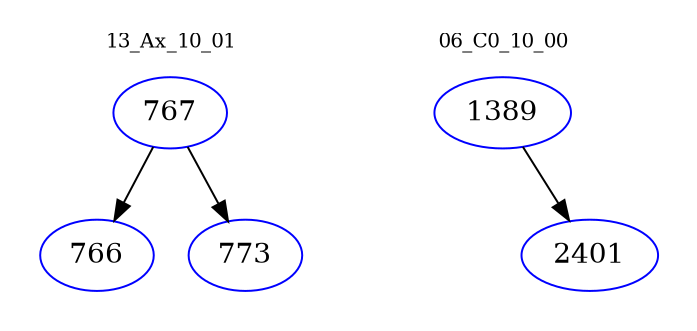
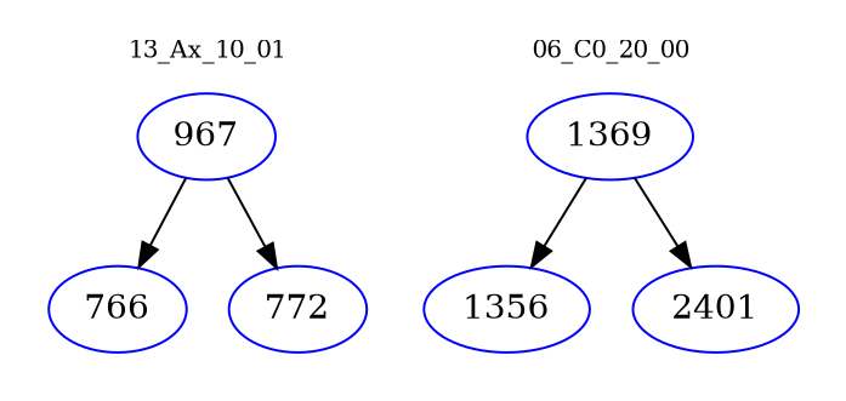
  digraph {
    node [color=blue]
    edge [color=black]
-   n1 [label=767]
+   n1 [label=967]
    n2 [label=766]
-   n3 [label=773]
-   n4 [label=1389]
+   n3 [label=772]
+   n4 [label=1369]
+   n5 [label=1356]
    n6 [label=2401]
    subgraph cluster_1 {
      color=white
      fontsize=10
      label="13_Ax_10_01"
      n1
      n2
      n3
    }
    subgraph cluster_2 {
      color=white
      fontsize=10
-     label="06_C0_10_00"
+     label="06_C0_20_00"
      n4
+     n5
      n6
    }
    n1 -> n2
    n1 -> n3
+   n4 -> n5
    n4 -> n6
  }
